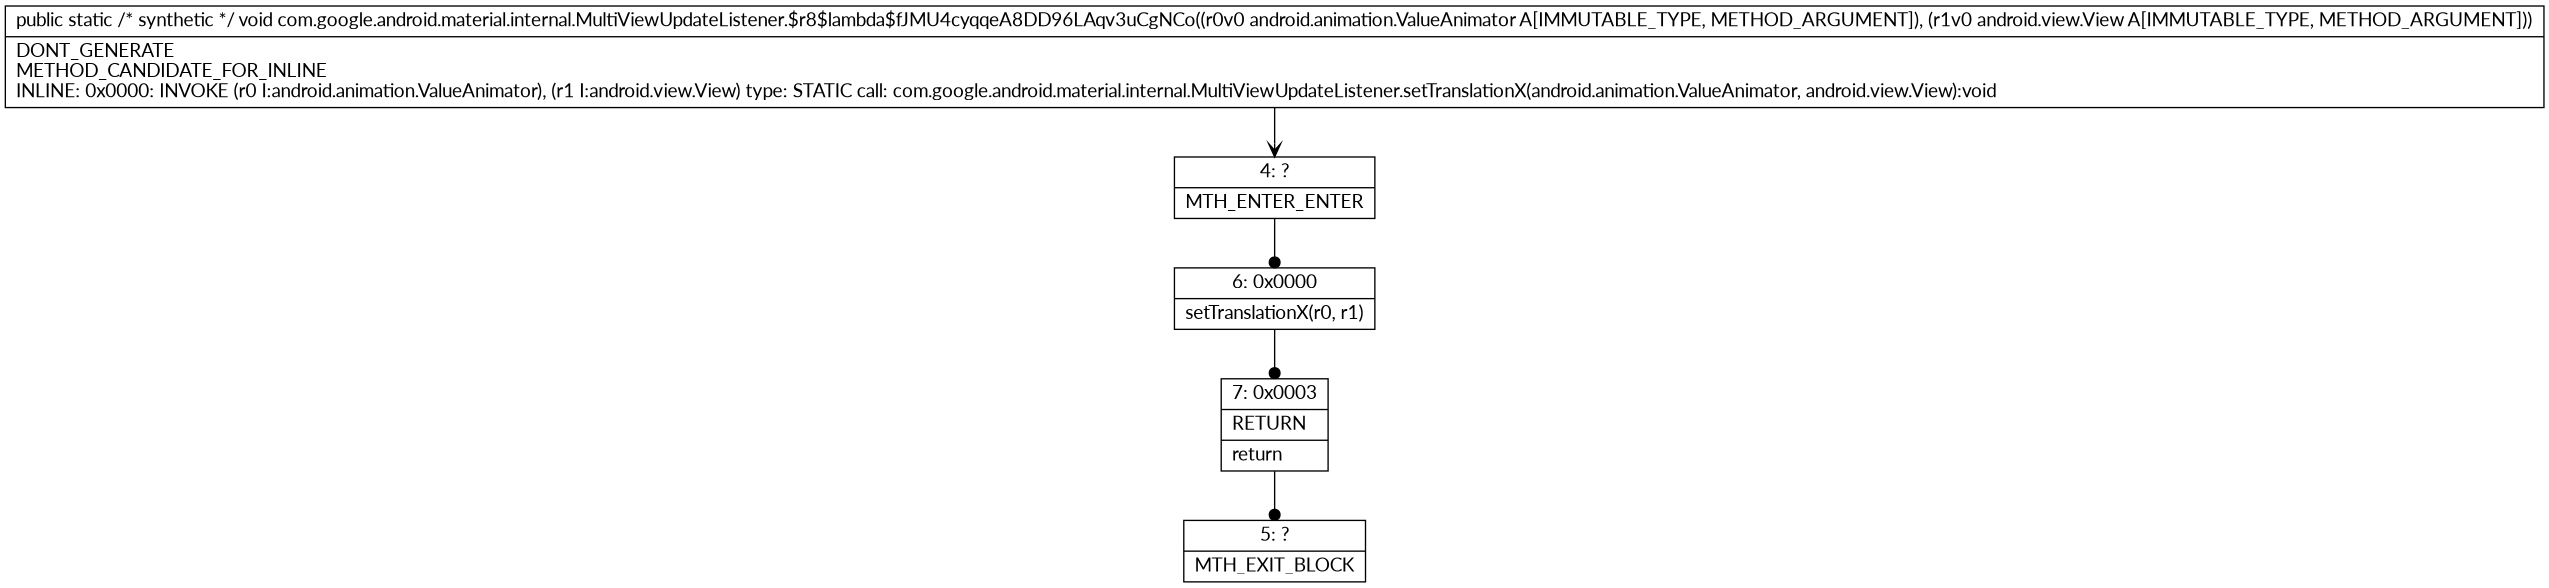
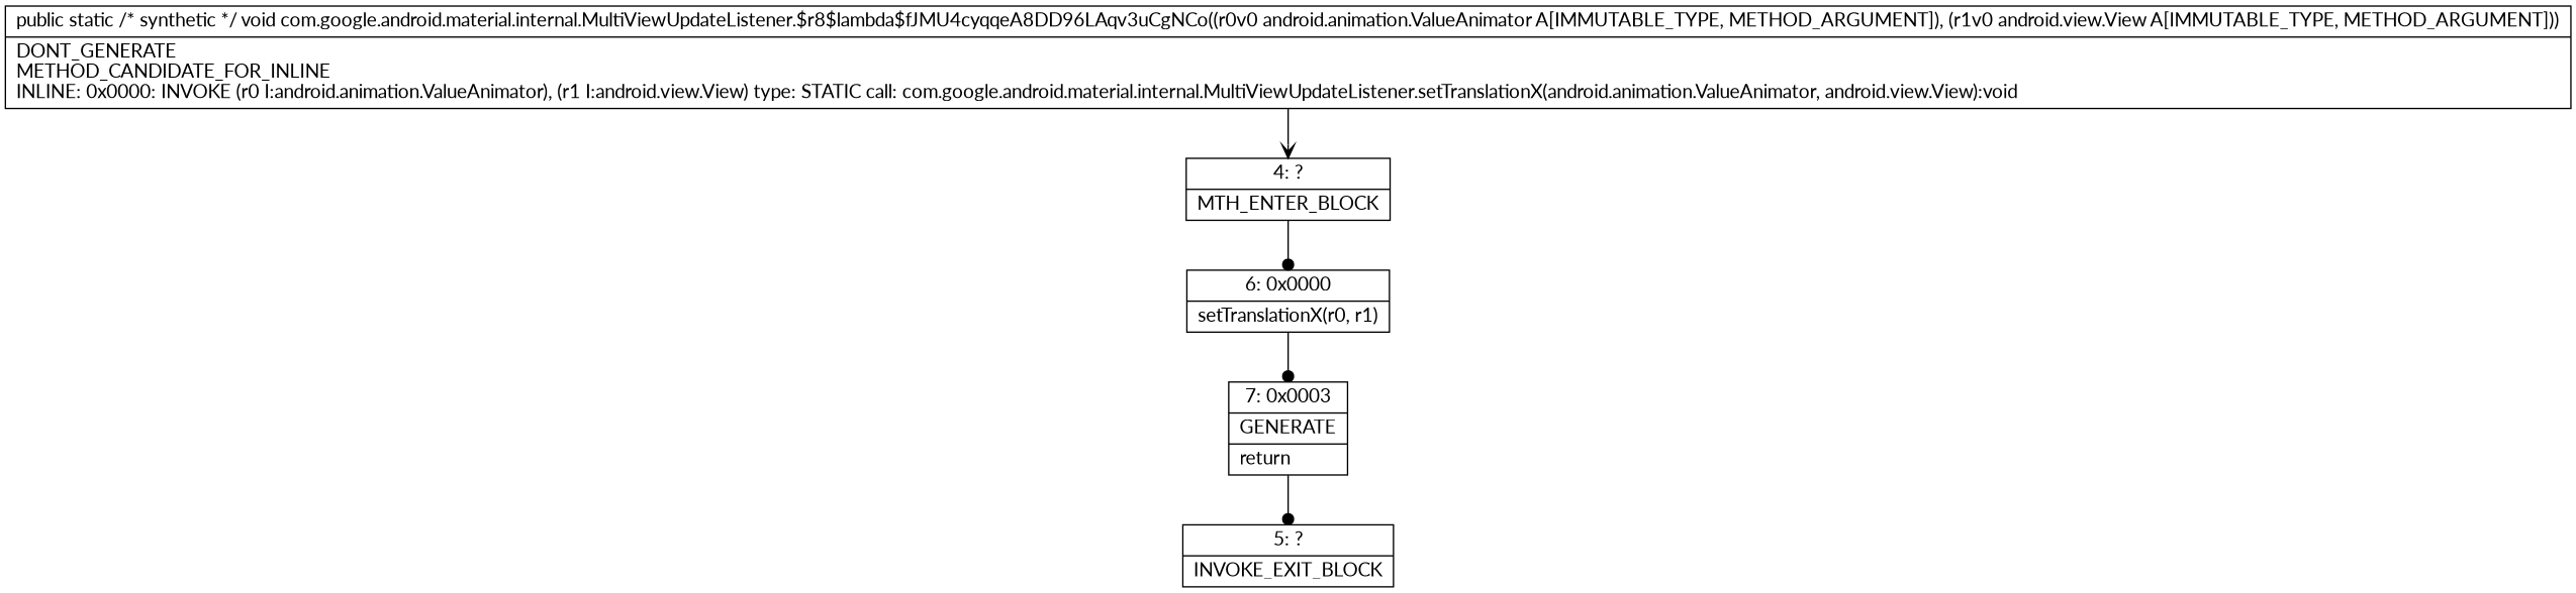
  digraph {
    fontname=Lato
    node [fontname=Lato shape=record]
    edge [arrowhead=dot fontname=Lato]
-   n1 [label="{4\:\ ?|MTH_ENTER_ENTER\l}"]
+   n1 [label="{4\:\ ?|MTH_ENTER_BLOCK\l}"]
    n2 [label="{6\:\ 0x0000|setTranslationX(r0, r1)\l}"]
-   n3 [label="{7\:\ 0x0003|RETURN\l|return\l}"]
-   n4 [label="{5\:\ ?|MTH_EXIT_BLOCK\l}"]
+   n3 [label="{7\:\ 0x0003|GENERATE\l|return\l}"]
+   n4 [label="{5\:\ ?|INVOKE_EXIT_BLOCK\l}"]
    n5 [label="{public static \/* synthetic *\/ void com.google.android.material.internal.MultiViewUpdateListener.$r8$lambda$fJMU4cyqqeA8DD96LAqv3uCgNCo((r0v0 android.animation.ValueAnimator A[IMMUTABLE_TYPE, METHOD_ARGUMENT]), (r1v0 android.view.View A[IMMUTABLE_TYPE, METHOD_ARGUMENT]))  | DONT_GENERATE\lMETHOD_CANDIDATE_FOR_INLINE\lINLINE: 0x0000: INVOKE  (r0 I:android.animation.ValueAnimator), (r1 I:android.view.View) type: STATIC call: com.google.android.material.internal.MultiViewUpdateListener.setTranslationX(android.animation.ValueAnimator, android.view.View):void\l}"]
    n1 -> n2
    n2 -> n3
    n3 -> n4
    n5 -> n1 [arrowhead=vee]
  }
